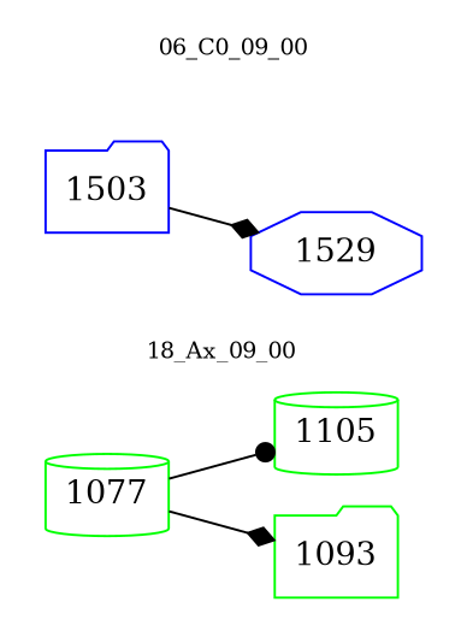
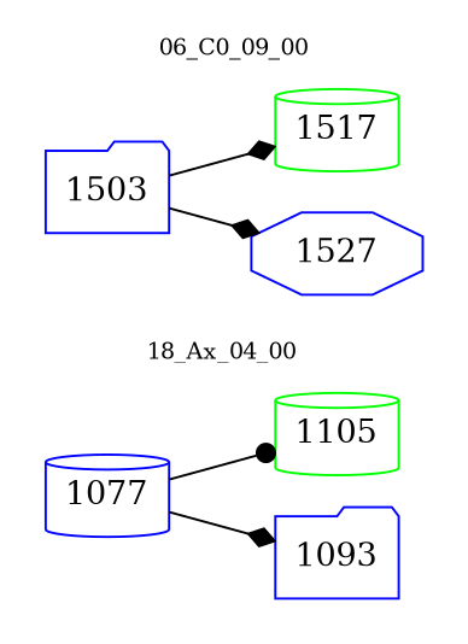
  digraph {
    rankdir=LR
    node [color=blue shape=cylinder]
    edge [arrowhead=diamond color=black]
-   n1 [color=green label=1077]
-   n2 [color=green label=1093 shape=folder]
+   n1 [label=1077]
+   n2 [label=1093 shape=folder]
    n3 [color=green label=1105]
    n4 [label=1503 shape=folder]
-   n5 [label=1529 shape=octagon]
+   n5 [label=1527 shape=octagon]
+   n6 [color=green label=1517]
    subgraph cluster_1 {
      color=white
      fontsize=10
-     label="18_Ax_09_00"
+     label="18_Ax_04_00"
      n1
      n2
      n3
    }
    subgraph cluster_2 {
      color=white
      fontsize=10
      label="06_C0_09_00"
      n4
      n5
+     n6
    }
    n1 -> n2
    n1 -> n3 [arrowhead=dot]
    n4 -> n5
+   n4 -> n6
  }
